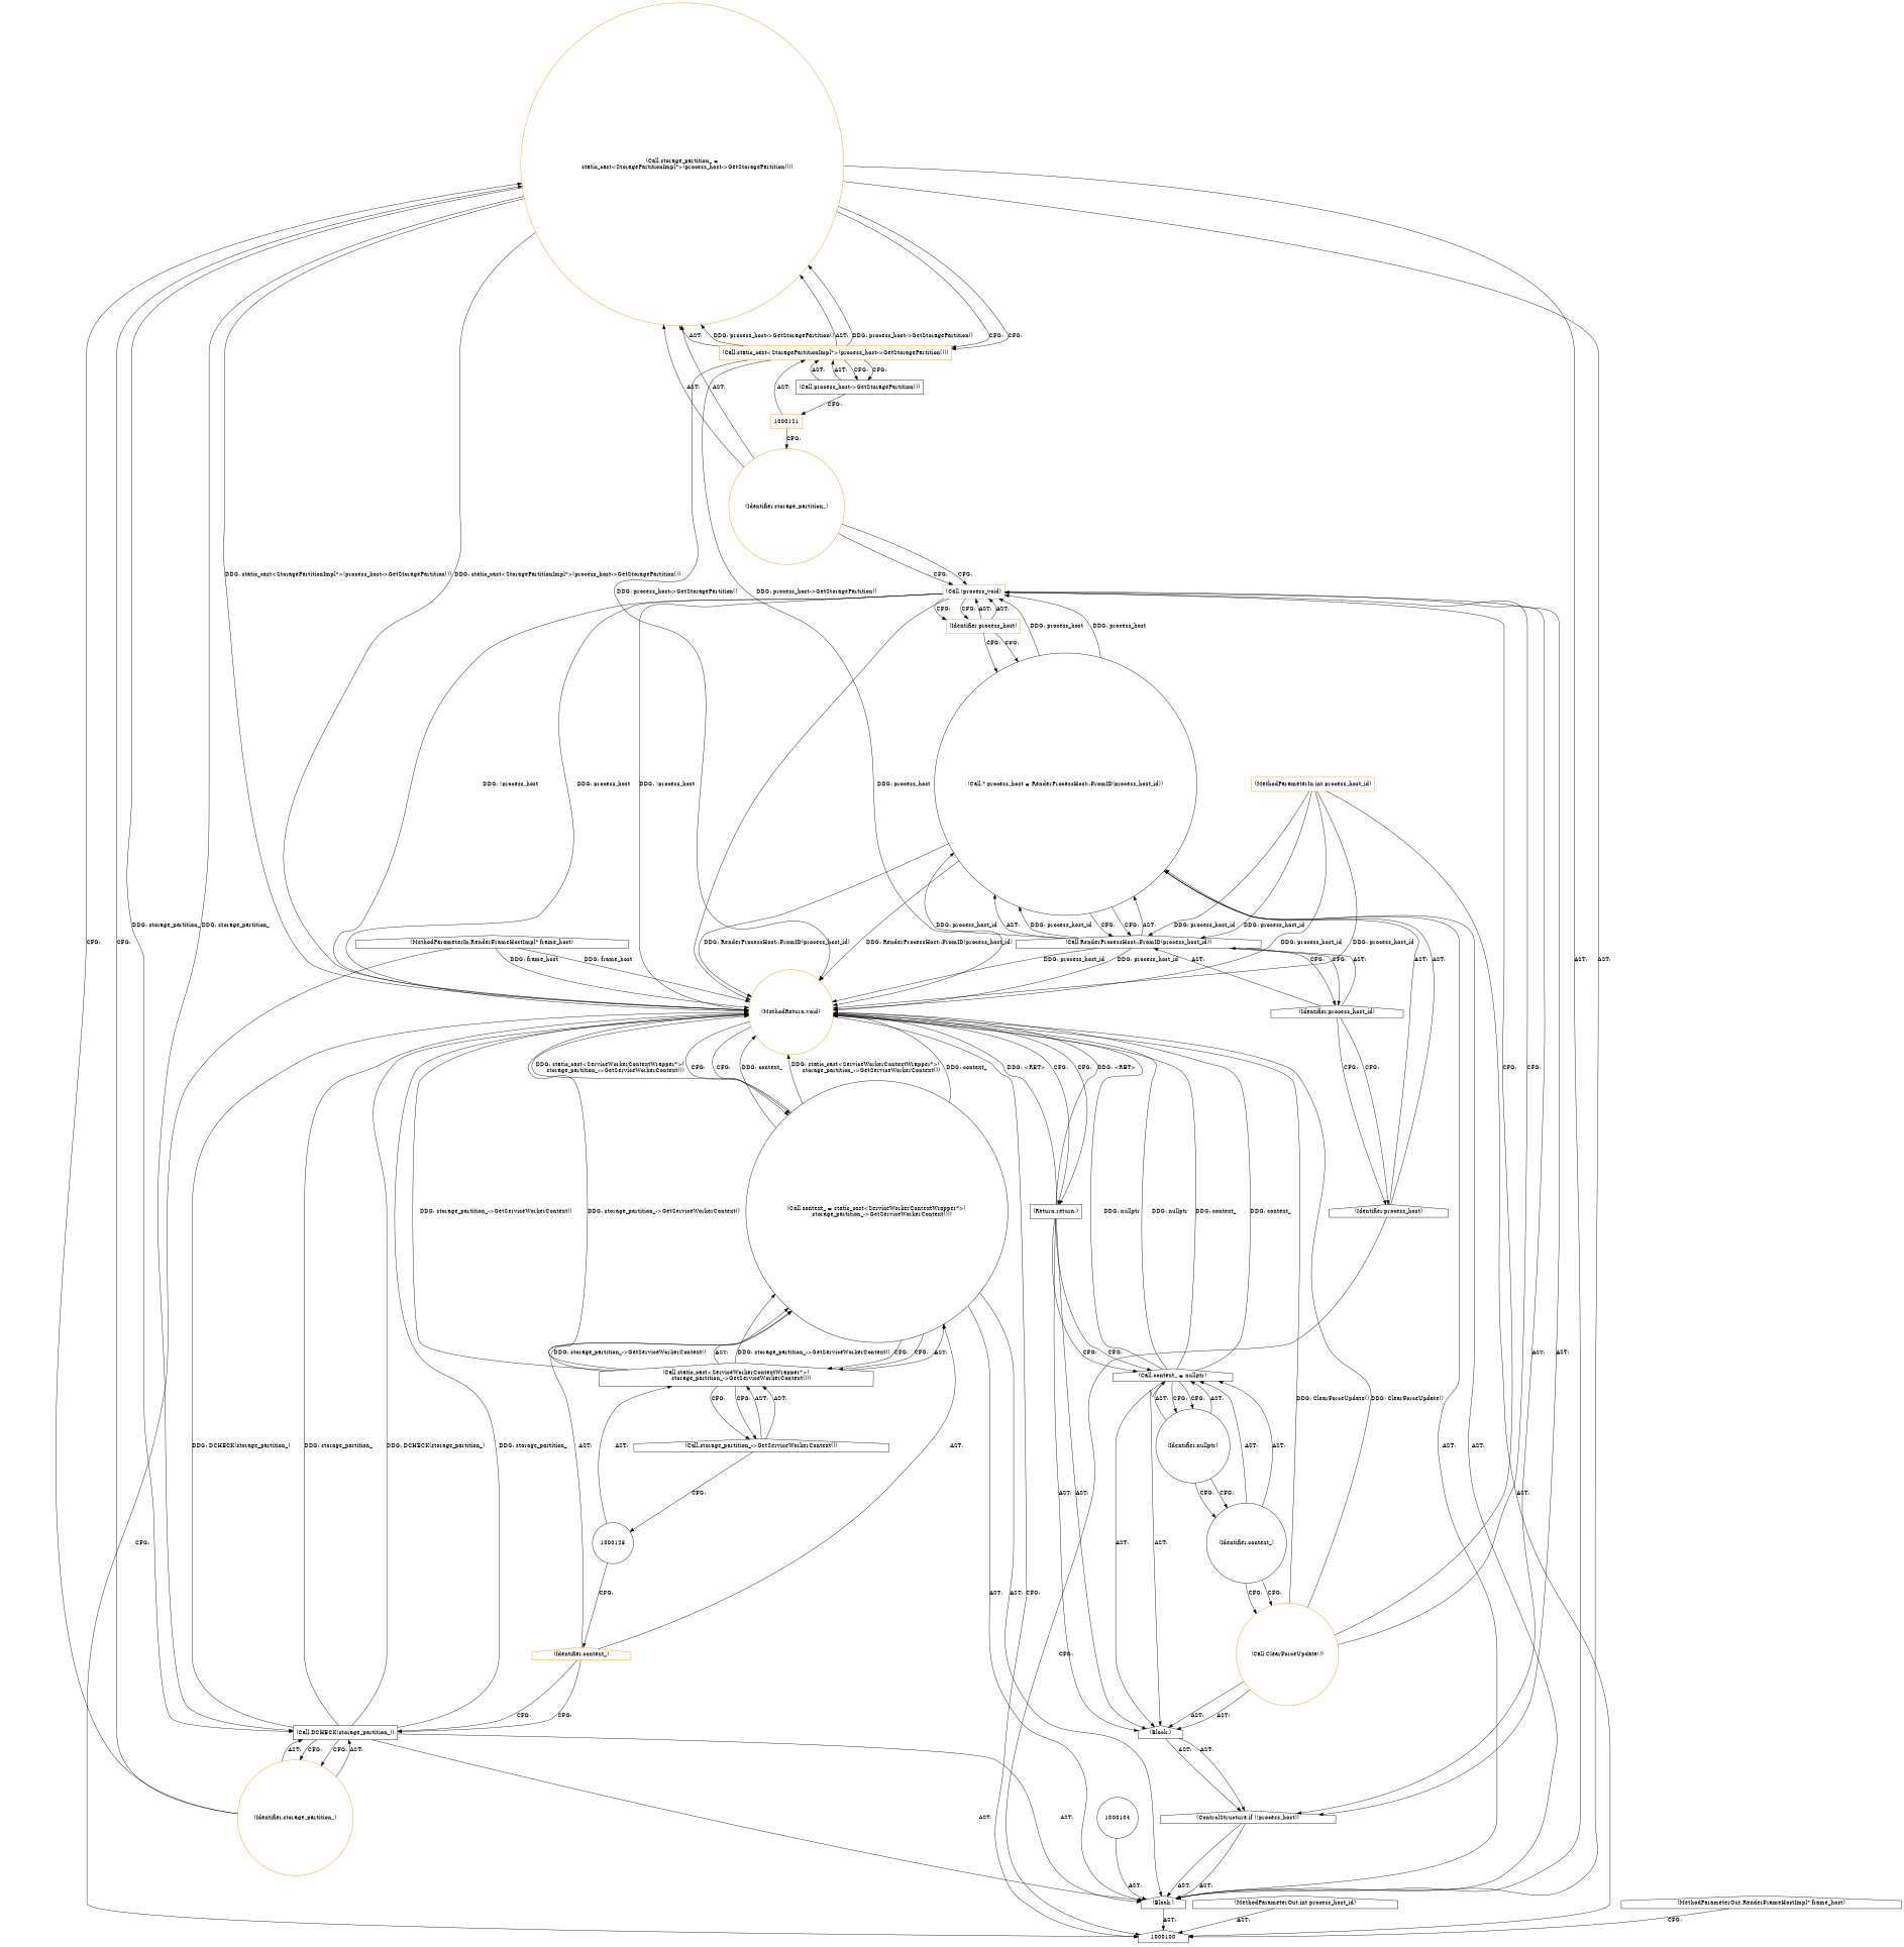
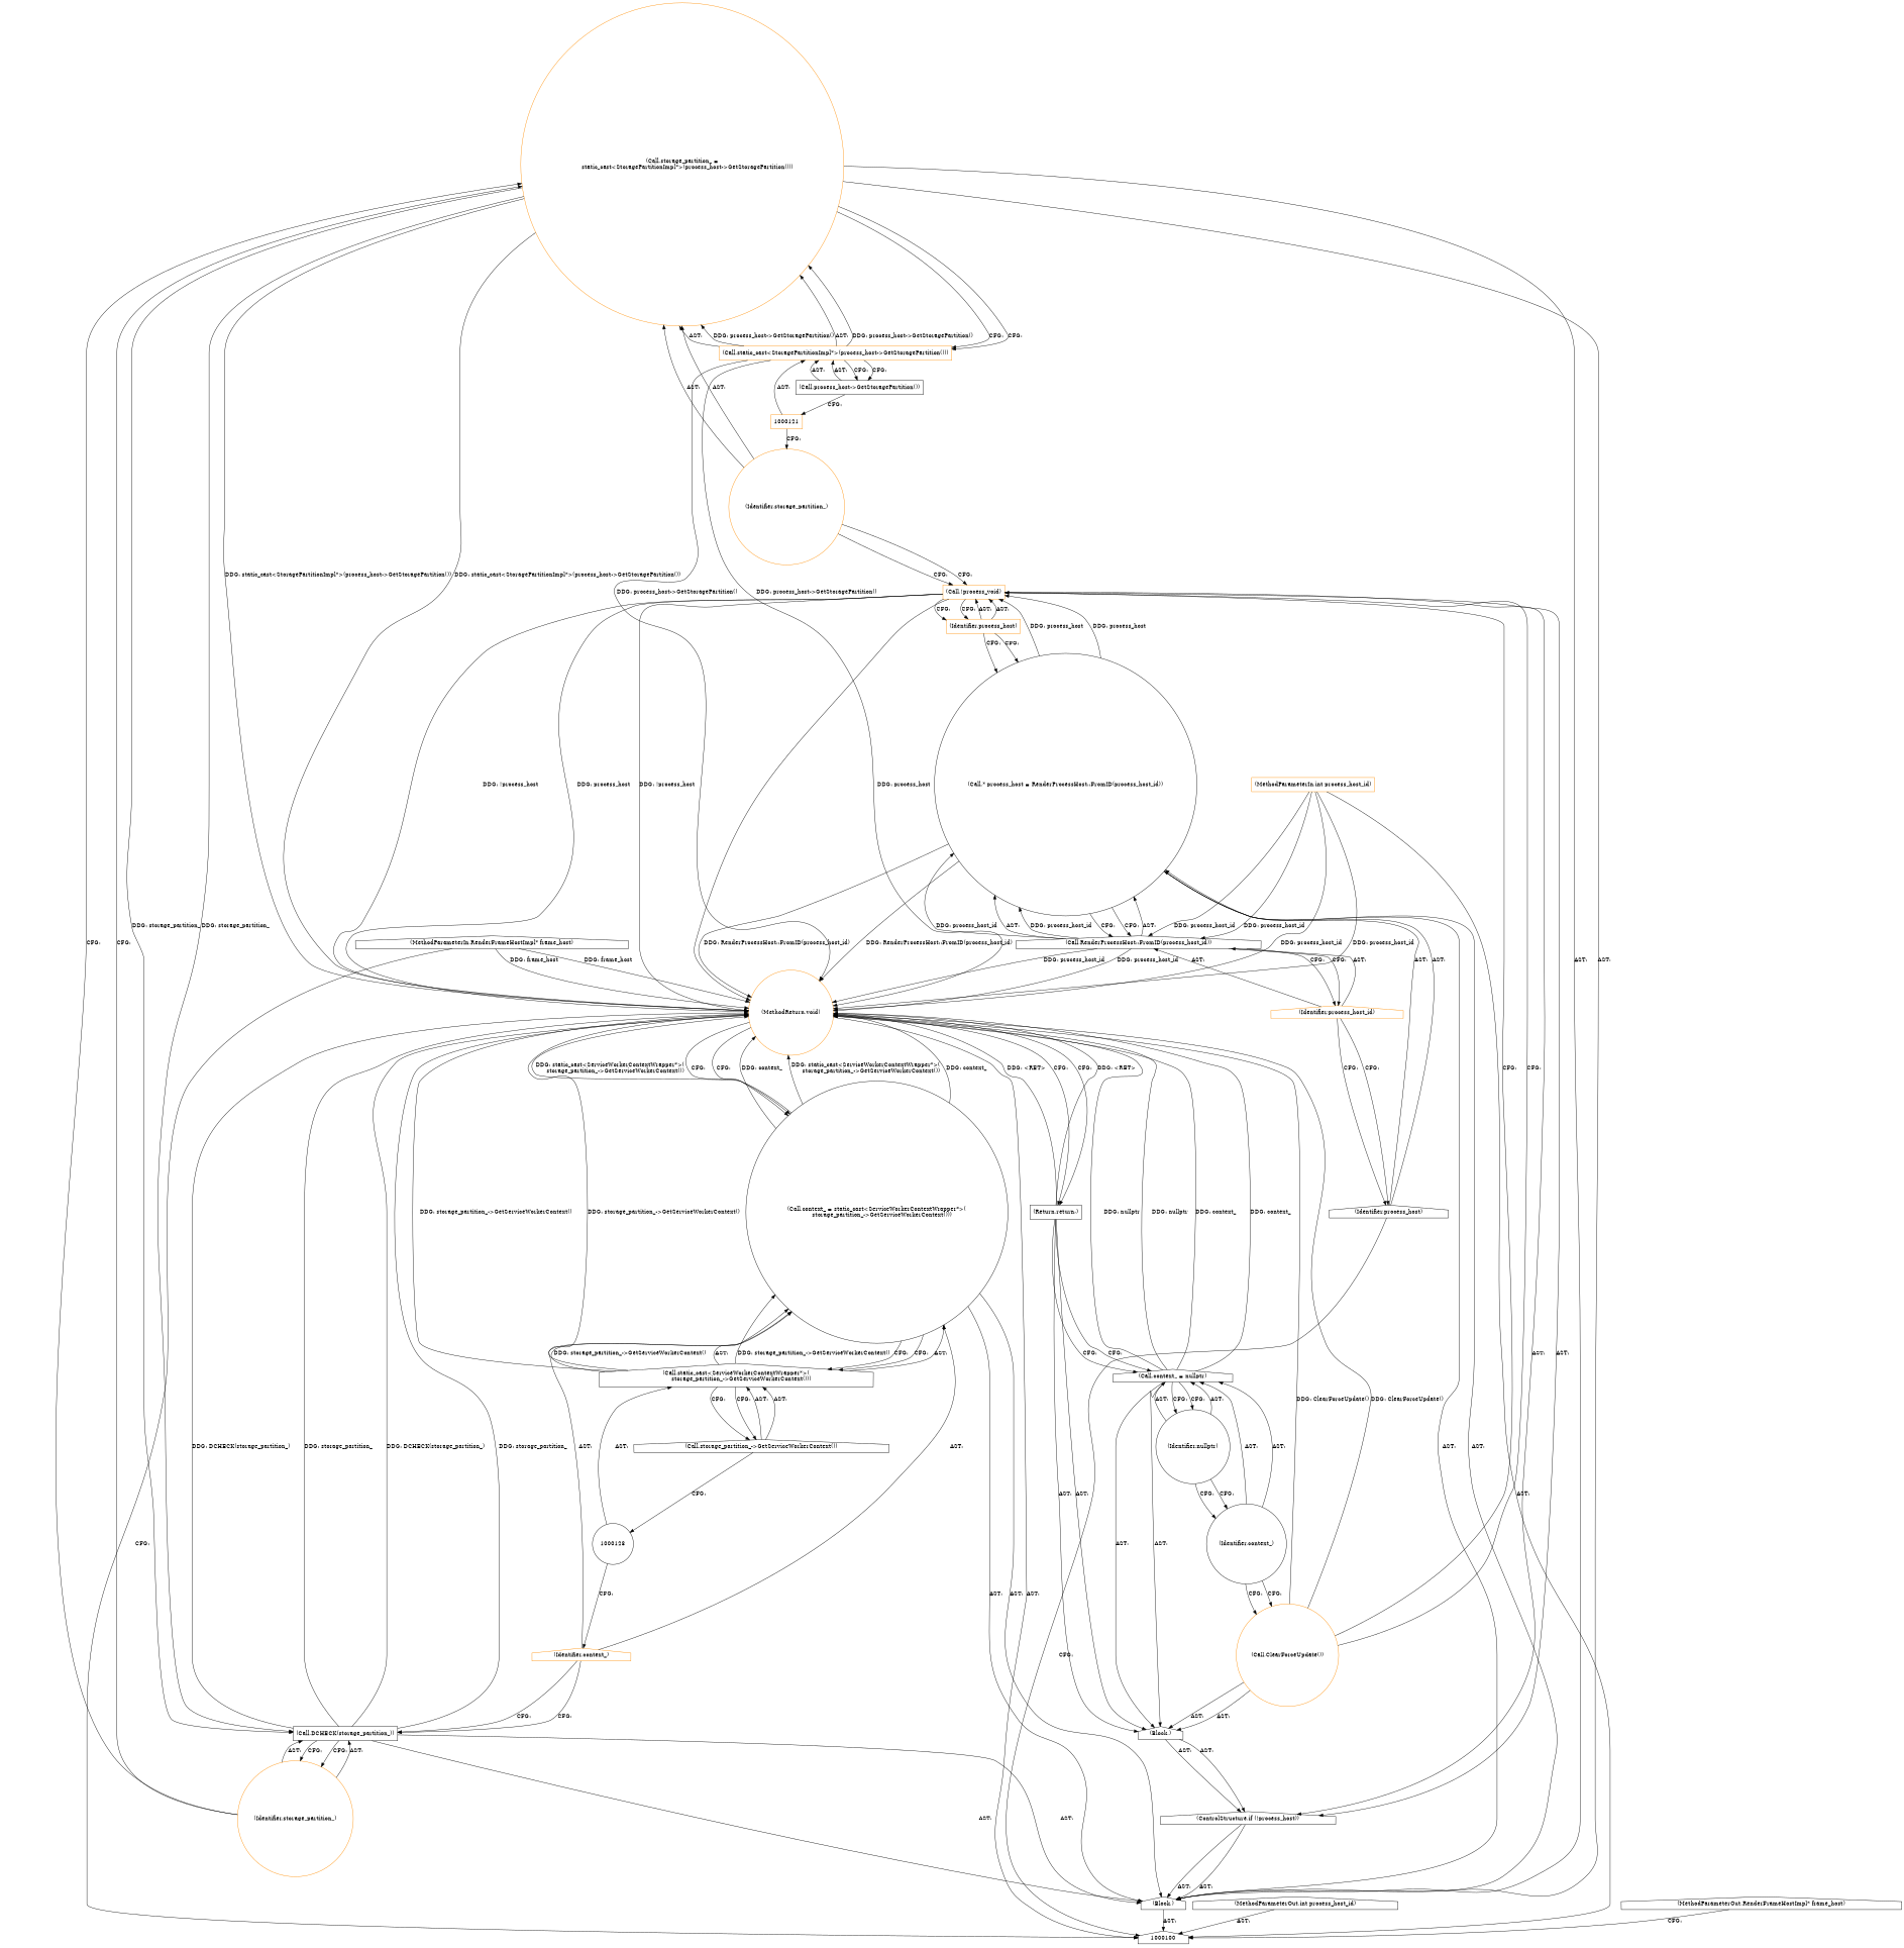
  digraph {
    node [color=black shape=house]
    n1 [color=darkorange label="(Call,storage_partition_ =\n      static_cast<StoragePartitionImpl*>(process_host->GetStoragePartition()))" shape=circle]
    n2 [color=darkorange label="(Call,static_cast<StoragePartitionImpl*>(process_host->GetStoragePartition()))" shape=box]
    n3 [label="(Call,DCHECK(storage_partition_))" shape=box]
    n4 [color=darkorange label="(MethodReturn,void)" shape=circle]
    n5 [label="(Block,)"]
    n6 [label="(Call,process_host->GetStoragePartition())" shape=box]
    n7 [color=darkorange label="(Identifier,storage_partition_)" shape=circle]
    n8 [label="(Call,context_ = static_cast<ServiceWorkerContextWrapper*>(\n      storage_partition_->GetServiceWorkerContext()))" shape=circle]
    n9 [label="(Return,return;)" shape=box]
    1000100
    n11 [color=darkorange label="(Identifier,storage_partition_)" shape=circle]
    n12 [color=darkorange label="(Call,!process_void)" shape=box]
    n13 [label="(ControlStructure,if (!process_host))"]
    n14 [color=darkorange label="(Identifier,process_host)" shape=box]
    1000121 [color=darkorange shape=box]
    n16 [label="(Call,static_cast<ServiceWorkerContextWrapper*>(\n      storage_partition_->GetServiceWorkerContext()))"]
    n17 [label="(Call,storage_partition_->GetServiceWorkerContext())"]
    1000128 [shape=circle]
    n19 [color=darkorange label="(Identifier,context_)"]
    n20 [label="(Block,)"]
    n21 [label="(Call,context_ = nullptr)"]
    n22 [color=darkorange label="(MethodParameterIn,int process_host_id)" shape=box]
    n23 [label="(Call,RenderProcessHost::FromID(process_host_id))"]
    n24 [label="(Call,* process_host = RenderProcessHost::FromID(process_host_id))" shape=circle]
-   n25 [label="(Identifier,process_host_id)"]
+   n25 [color=darkorange label="(Identifier,process_host_id)"]
    n26 [label="(MethodParameterOut,int process_host_id)"]
    n27 [label="(MethodParameterIn,RenderFrameHostImpl* frame_host)"]
    n28 [label="(MethodParameterOut,RenderFrameHostImpl* frame_host)"]
    n29 [label="(Identifier,process_host)"]
    n30 [color=darkorange label="(Call,ClearForceUpdate())" shape=circle]
    n31 [label="(Identifier,nullptr)" shape=circle]
    n32 [label="(Identifier,context_)" shape=circle]
-   1000104 [shape=circle]
    n1 -> n2 [label="CFG: "]
    n1 -> n2 [label="CFG: "]
    n1 -> n3 [label="DDG: storage_partition_"]
    n1 -> n3 [label="DDG: storage_partition_"]
    n1 -> n4 [label="DDG: static_cast<StoragePartitionImpl*>(process_host->GetStoragePartition())"]
    n1 -> n4 [label="DDG: static_cast<StoragePartitionImpl*>(process_host->GetStoragePartition())"]
    n1 -> n5 [label="AST: "]
    n1 -> n5 [label="AST: "]
    n2 -> n1 [label="AST: "]
    n2 -> n1 [label="DDG: process_host->GetStoragePartition()"]
    n2 -> n1 [label="AST: "]
    n2 -> n1 [label="DDG: process_host->GetStoragePartition()"]
    n2 -> n4 [label="DDG: process_host->GetStoragePartition()"]
    n2 -> n4 [label="DDG: process_host->GetStoragePartition()"]
    n2 -> n6 [label="CFG: "]
    n2 -> n6 [label="CFG: "]
    n3 -> n4 [label="DDG: DCHECK(storage_partition_)"]
    n3 -> n4 [label="DDG: storage_partition_"]
    n3 -> n4 [label="DDG: DCHECK(storage_partition_)"]
    n3 -> n4 [label="DDG: storage_partition_"]
    n3 -> n5 [label="AST: "]
    n3 -> n5 [label="AST: "]
    n3 -> n7 [label="CFG: "]
    n3 -> n7 [label="CFG: "]
    n4 -> n8 [label="CFG: "]
    n4 -> n8 [label="CFG: "]
    n4 -> n9 [label="CFG: "]
    n4 -> n9 [label="CFG: "]
-   n4 -> 1000100 [label="CFG: "]
+   n4 -> 1000100 [label="AST: "]
    n5 -> 1000100 [label="AST: "]
    n6 -> n2 [label="AST: "]
    n6 -> n2 [label="AST: "]
    n6 -> 1000121 [label="CFG: "]
    n7 -> n1 [label="CFG: "]
    n7 -> n1 [label="CFG: "]
    n7 -> n3 [label="AST: "]
    n7 -> n3 [label="AST: "]
    n8 -> n4 [label="DDG: context_"]
    n8 -> n4 [label="DDG: static_cast<ServiceWorkerContextWrapper*>(\n      storage_partition_->GetServiceWorkerContext())"]
    n8 -> n4 [label="DDG: context_"]
    n8 -> n4 [label="DDG: static_cast<ServiceWorkerContextWrapper*>(\n      storage_partition_->GetServiceWorkerContext())"]
    n8 -> n5 [label="AST: "]
    n8 -> n5 [label="AST: "]
    n8 -> n16 [label="CFG: "]
    n8 -> n16 [label="CFG: "]
    n9 -> n4 [label="DDG: <RET>"]
    n9 -> n4 [label="DDG: <RET>"]
    n9 -> n20 [label="AST: "]
    n9 -> n20 [label="AST: "]
    n9 -> n21 [label="CFG: "]
    n9 -> n21 [label="CFG: "]
    n11 -> n1 [label="AST: "]
    n11 -> n1 [label="AST: "]
    n11 -> n12 [label="CFG: "]
    n11 -> n12 [label="CFG: "]
    n12 -> n4 [label="DDG: !process_host"]
    n12 -> n4 [label="DDG: process_host"]
    n12 -> n4 [label="DDG: !process_host"]
    n12 -> n4 [label="DDG: process_host"]
    n12 -> n13 [label="AST: "]
    n12 -> n13 [label="AST: "]
    n12 -> n14 [label="CFG: "]
    n12 -> n14 [label="CFG: "]
    n13 -> n5 [label="AST: "]
    n13 -> n5 [label="AST: "]
    n14 -> n12 [label="AST: "]
    n14 -> n12 [label="AST: "]
    n14 -> n24 [label="CFG: "]
    n14 -> n24 [label="CFG: "]
    1000121 -> n2 [label="AST: "]
    1000121 -> n11 [label="CFG: "]
    n16 -> n4 [label="DDG: storage_partition_->GetServiceWorkerContext()"]
    n16 -> n4 [label="DDG: storage_partition_->GetServiceWorkerContext()"]
    n16 -> n8 [label="AST: "]
    n16 -> n8 [label="DDG: storage_partition_->GetServiceWorkerContext()"]
    n16 -> n8 [label="AST: "]
    n16 -> n8 [label="DDG: storage_partition_->GetServiceWorkerContext()"]
    n16 -> n17 [label="CFG: "]
    n16 -> n17 [label="CFG: "]
    n17 -> n16 [label="AST: "]
    n17 -> n16 [label="AST: "]
    n17 -> 1000128 [label="CFG: "]
    1000128 -> n16 [label="AST: "]
    1000128 -> n19 [label="CFG: "]
    n19 -> n3 [label="CFG: "]
    n19 -> n3 [label="CFG: "]
    n19 -> n8 [label="AST: "]
    n19 -> n8 [label="AST: "]
    n20 -> n13 [label="AST: "]
    n20 -> n13 [label="AST: "]
    n21 -> n4 [label="DDG: context_"]
    n21 -> n4 [label="DDG: nullptr"]
    n21 -> n4 [label="DDG: context_"]
    n21 -> n4 [label="DDG: nullptr"]
    n21 -> n20 [label="AST: "]
    n21 -> n20 [label="AST: "]
    n21 -> n31 [label="CFG: "]
    n21 -> n31 [label="CFG: "]
    n22 -> n4 [label="DDG: process_host_id"]
    n22 -> n4 [label="DDG: process_host_id"]
    n22 -> 1000100 [label="AST: "]
    n22 -> n23 [label="DDG: process_host_id"]
    n22 -> n23 [label="DDG: process_host_id"]
    n23 -> n4 [label="DDG: process_host_id"]
    n23 -> n4 [label="DDG: process_host_id"]
    n23 -> n24 [label="AST: "]
    n23 -> n24 [label="DDG: process_host_id"]
    n23 -> n24 [label="AST: "]
    n23 -> n24 [label="DDG: process_host_id"]
    n23 -> n25 [label="CFG: "]
    n23 -> n25 [label="CFG: "]
    n24 -> n4 [label="DDG: RenderProcessHost::FromID(process_host_id)"]
    n24 -> n4 [label="DDG: RenderProcessHost::FromID(process_host_id)"]
    n24 -> n5 [label="AST: "]
    n24 -> n5 [label="AST: "]
    n24 -> n12 [label="DDG: process_host"]
    n24 -> n12 [label="DDG: process_host"]
    n24 -> n23 [label="CFG: "]
    n24 -> n23 [label="CFG: "]
    n25 -> n23 [label="AST: "]
    n25 -> n23 [label="AST: "]
    n25 -> n29 [label="CFG: "]
    n25 -> n29 [label="CFG: "]
    n26 -> 1000100 [label="AST: "]
    n27 -> n4 [label="DDG: frame_host"]
    n27 -> n4 [label="DDG: frame_host"]
    n27 -> 1000100 [label="CFG: "]
    n28 -> 1000100 [label="CFG: "]
    n29 -> 1000100 [label="CFG: "]
    n29 -> n24 [label="AST: "]
    n29 -> n24 [label="AST: "]
    n30 -> n4 [label="DDG: ClearForceUpdate()"]
    n30 -> n4 [label="DDG: ClearForceUpdate()"]
    n30 -> n12 [label="CFG: "]
    n30 -> n12 [label="CFG: "]
    n30 -> n20 [label="AST: "]
    n30 -> n20 [label="AST: "]
    n31 -> n21 [label="AST: "]
    n31 -> n21 [label="AST: "]
    n31 -> n32 [label="CFG: "]
    n31 -> n32 [label="CFG: "]
    n32 -> n21 [label="AST: "]
    n32 -> n21 [label="AST: "]
    n32 -> n30 [label="CFG: "]
    n32 -> n30 [label="CFG: "]
-   1000104 -> n5 [label="AST: "]
  }
